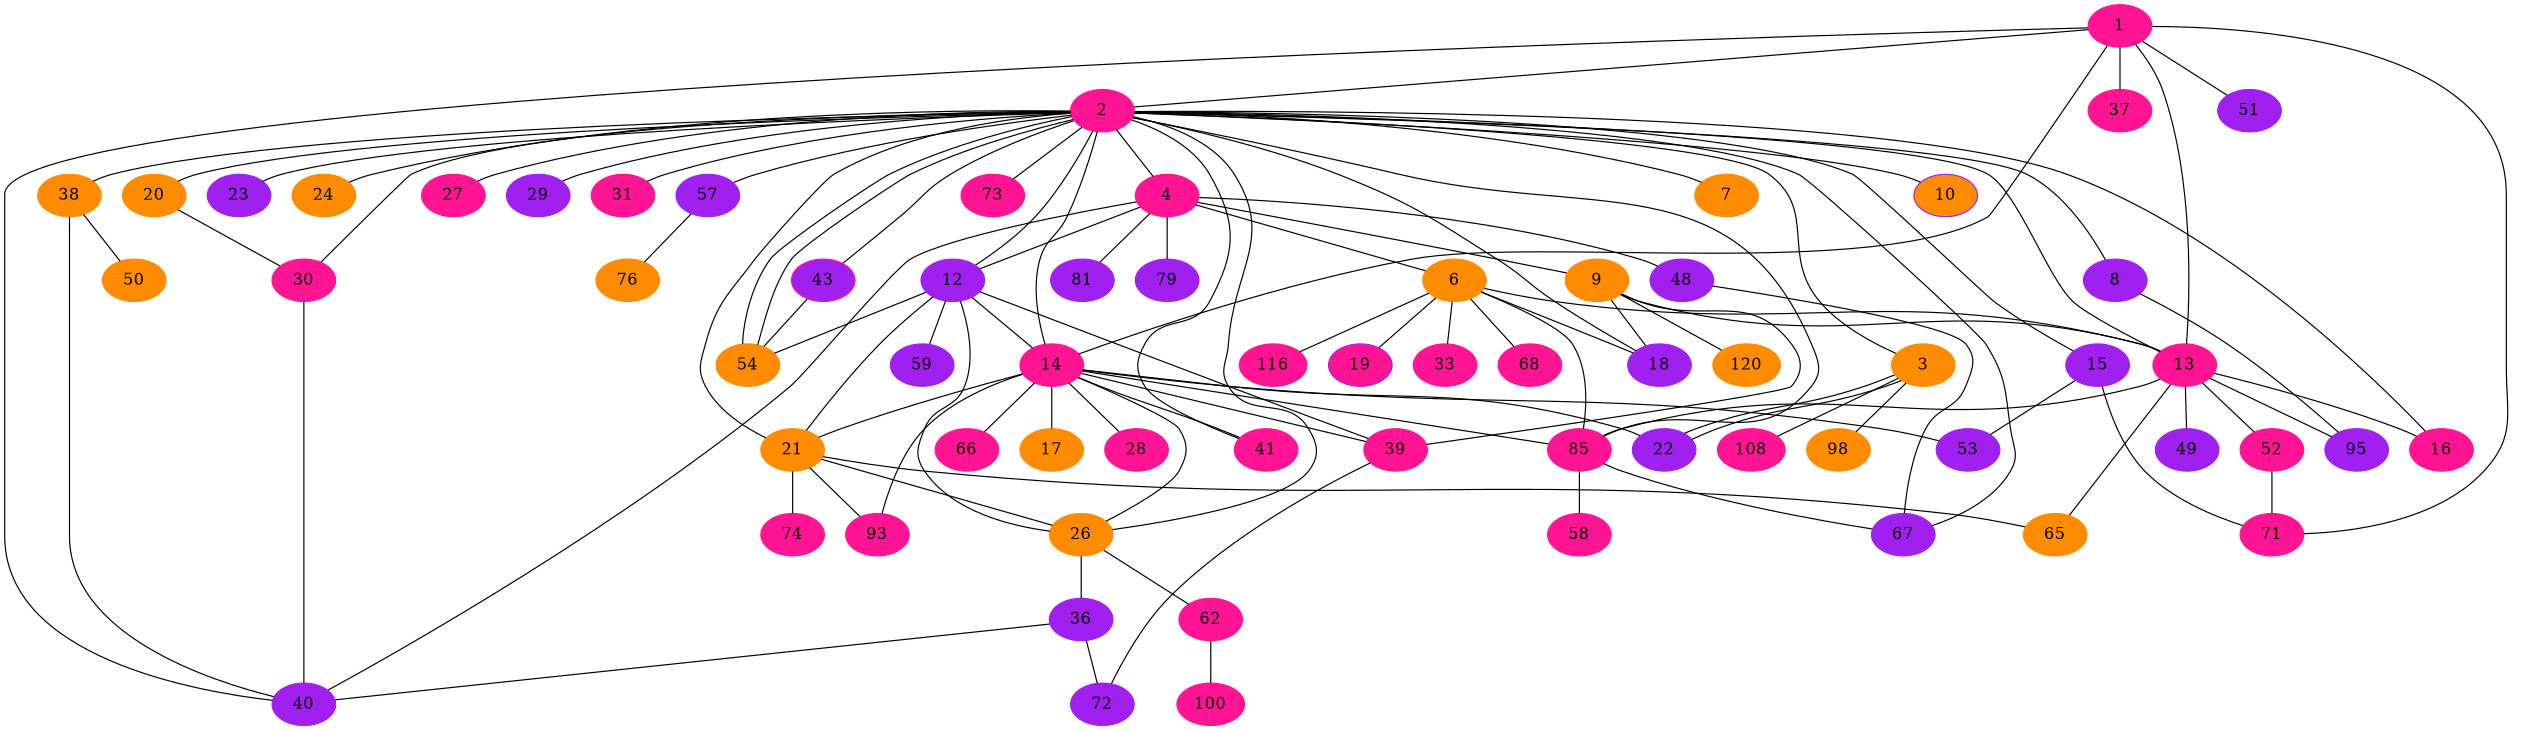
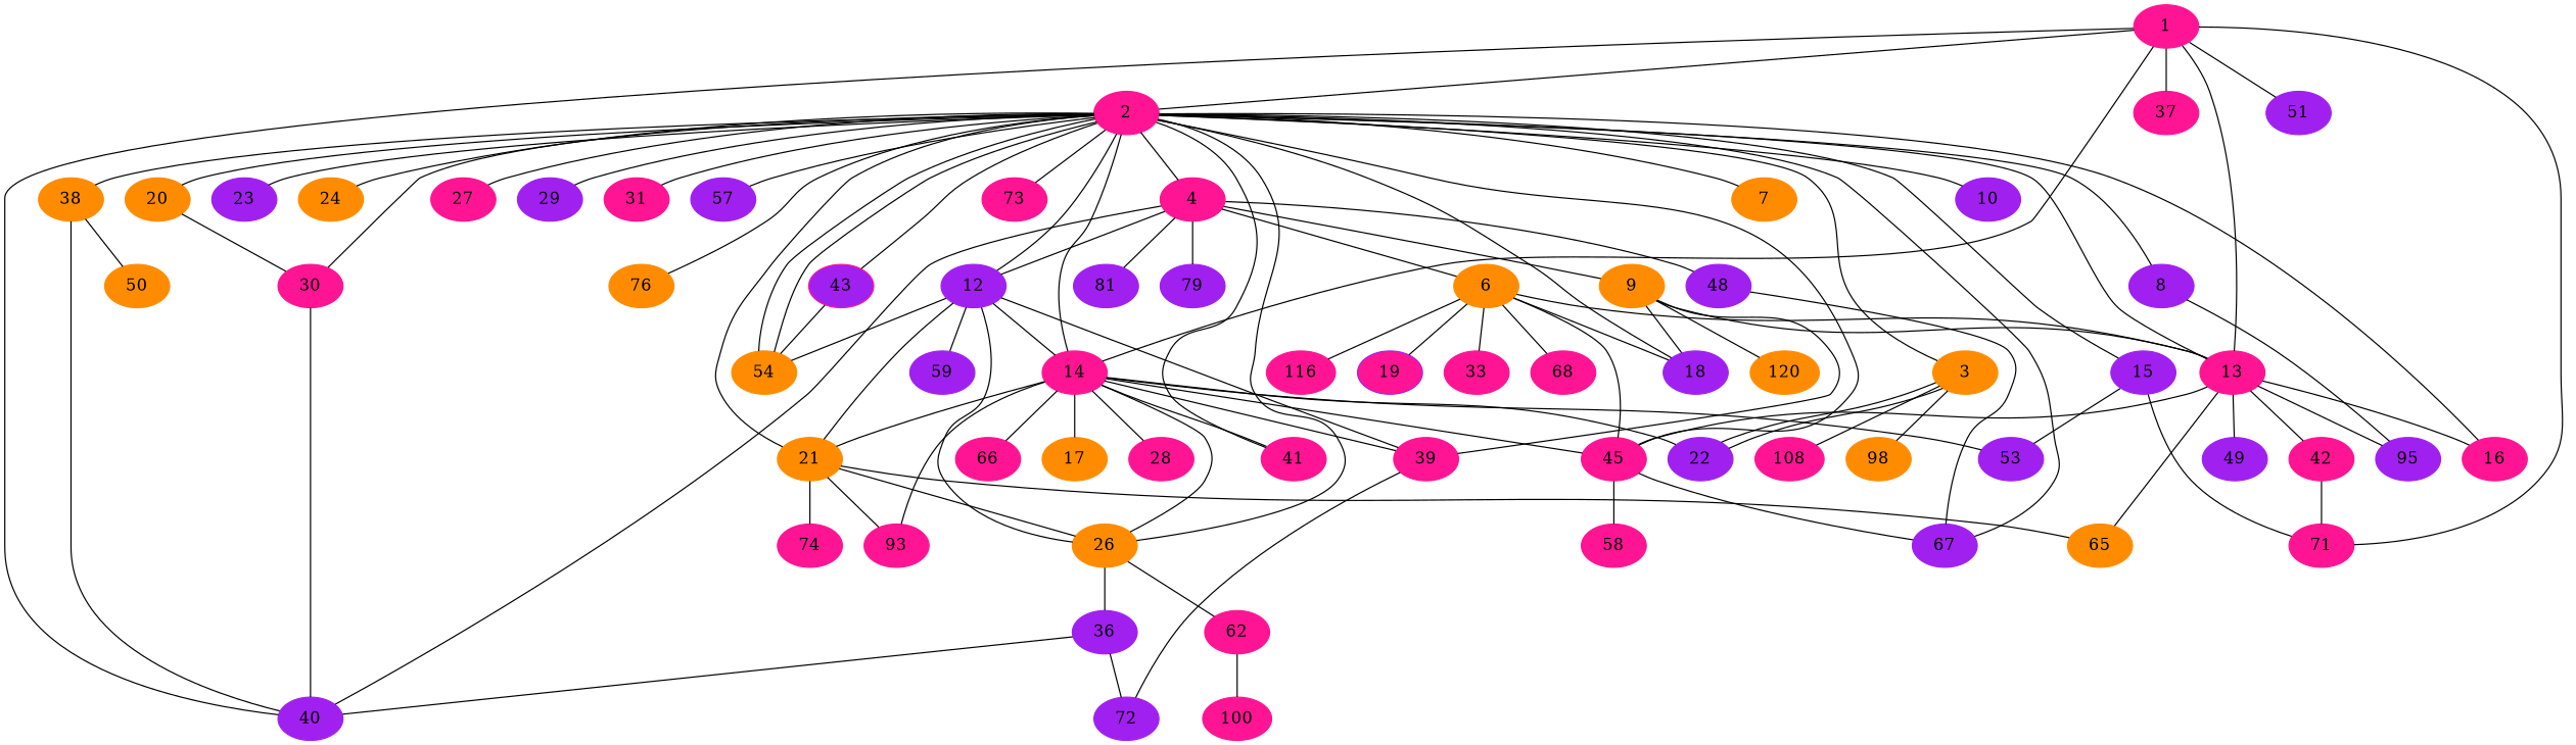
  graph {
    node [color=deeppink style=filled]
    1 [super="+34"]
    2 [super="+32+5+103+125+25"]
    13
    14 [super="+70"]
    37 [super="+69"]
    40 [color=purple super="+96"]
    51 [color=purple]
    71 [super="+122"]
    3 [color=darkorange]
    4 [super="+88+112+132+92"]
    7 [color=darkorange super="+78+118"]
    8 [color=purple]
-   10 [color=purple fillcolor=darkorange]
+   10 [color=purple]
    12 [color=purple super="+35+126+130+133+134+47"]
    15 [color=purple super="+77"]
    16 [super="+106"]
    18 [color=purple]
    20 [color=darkorange]
    21 [color=darkorange super="+64"]
    23 [color=purple]
    24 [color=darkorange]
    26 [color=darkorange super="+46+107+111+85+75"]
    27 [super="+56"]
    29 [color=purple]
    30
    31
    38 [color=darkorange]
    41 [super="+115+131"]
    43 [fillcolor=purple super="+44"]
-   45 [super="+60+61" label=85]
+   45 [super="+60+61"]
    54 [color=darkorange super="+87"]
    57 [color=purple]
    67 [color=purple]
    73
    76 [color=darkorange]
    n36 [color=purple label=95]
    49 [color=purple]
-   52
+   52 [label=42]
    65 [color=darkorange]
    22 [color=purple]
    39 [super="+84+94+101"]
    17 [color=darkorange]
    28
    53 [color=purple]
    66
    93
    98 [color=darkorange]
    108
    6 [color=darkorange]
    9 [color=darkorange super="+62"]
    48 [color=purple super="+82+80"]
    79 [color=purple]
    81 [color=purple]
    19 [color=purple fillcolor=deeppink]
    33
    68
    116
    59 [color=purple]
    74 [super="+83+109"]
    36 [color=purple super="+124"]
    n61 [label=62]
    50 [color=darkorange]
    58
    120 [color=darkorange]
    72 [color=purple super="+89"]
    100
    1 -- 2 [weight=2]
    1 -- 13 [weight=2]
    1 -- 14
    1 -- 37
    1 -- 40
    1 -- 51
    1 -- 71
    2 -- 13
    2 -- 14
    2 -- 3
    2 -- 4 [weight=2]
    2 -- 7
    2 -- 8
    2 -- 10
    2 -- 12 [weight=2]
    2 -- 15
    2 -- 16
    2 -- 18
    2 -- 20
    2 -- 21
    2 -- 23
    2 -- 24
    2 -- 26
    2 -- 27
    2 -- 29
    2 -- 30
    2 -- 31
    2 -- 38
    2 -- 41 [weight=2]
    2 -- 43
    2 -- 45
    2 -- 54
    2 -- 54
    2 -- 57
    2 -- 67
    2 -- 73
-   57 -- 76
+   2 -- 76
    13 -- 16
    13 -- 45
    13 -- n36
    13 -- 49
    13 -- 52
    13 -- 65
    14 -- 21
    14 -- 26
    14 -- 41
    14 -- 45
    14 -- 22
    14 -- 39
    14 -- 17
    14 -- 28
    14 -- 53
    14 -- 66
    14 -- 93
    3 -- 22
    3 -- 22
    3 -- 98
    3 -- 108
    4 -- 40
    4 -- 12
    4 -- 6
    4 -- 9
    4 -- 48
    4 -- 79
    4 -- 81
    8 -- n36
    12 -- 14
    12 -- 21
    12 -- 26
    12 -- 54
    12 -- 39
    12 -- 59
    15 -- 71
    15 -- 53
    20 -- 30
    21 -- 26
    21 -- 65
    21 -- 93
    21 -- 74
    26 -- 36
    26 -- n61
    30 -- 40
    38 -- 40
    38 -- 50
    43 -- 54
    45 -- 67
    45 -- 58
    52 -- 71
    39 -- 72
    6 -- 13
    6 -- 18
    6 -- 45
    6 -- 19
    6 -- 33
    6 -- 68
    6 -- 116
    9 -- 13
    9 -- 18
    9 -- 39
    9 -- 120
    48 -- 67
    36 -- 40
    36 -- 72
    n61 -- 100
  }
